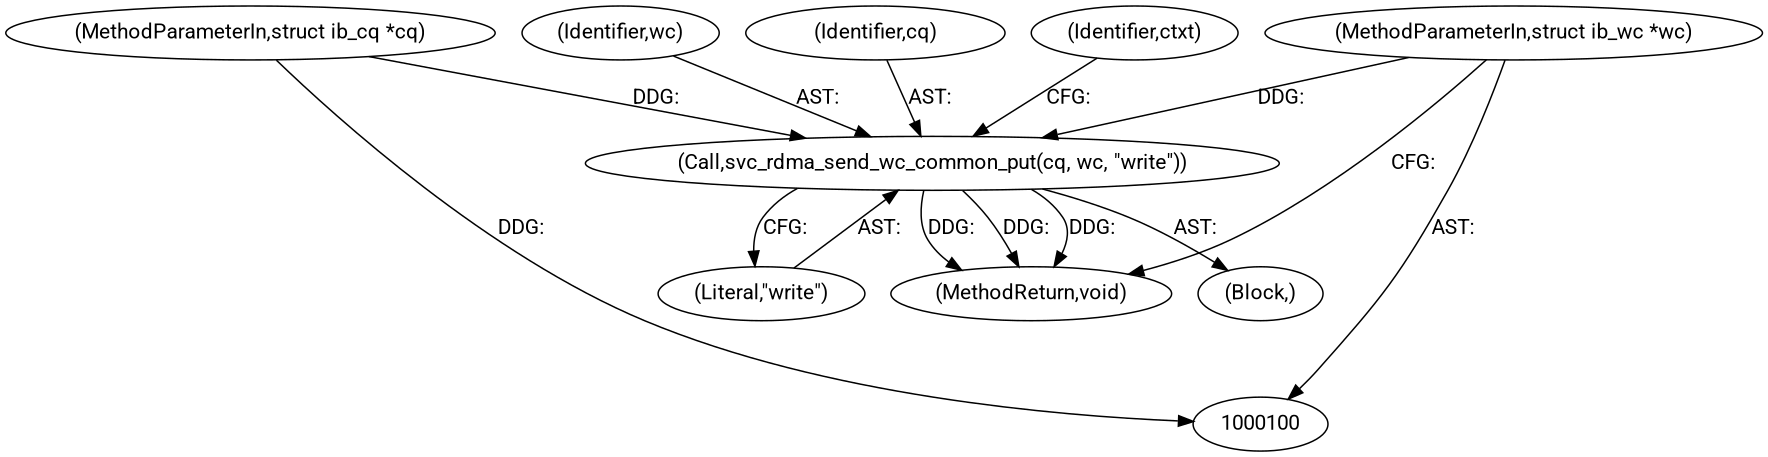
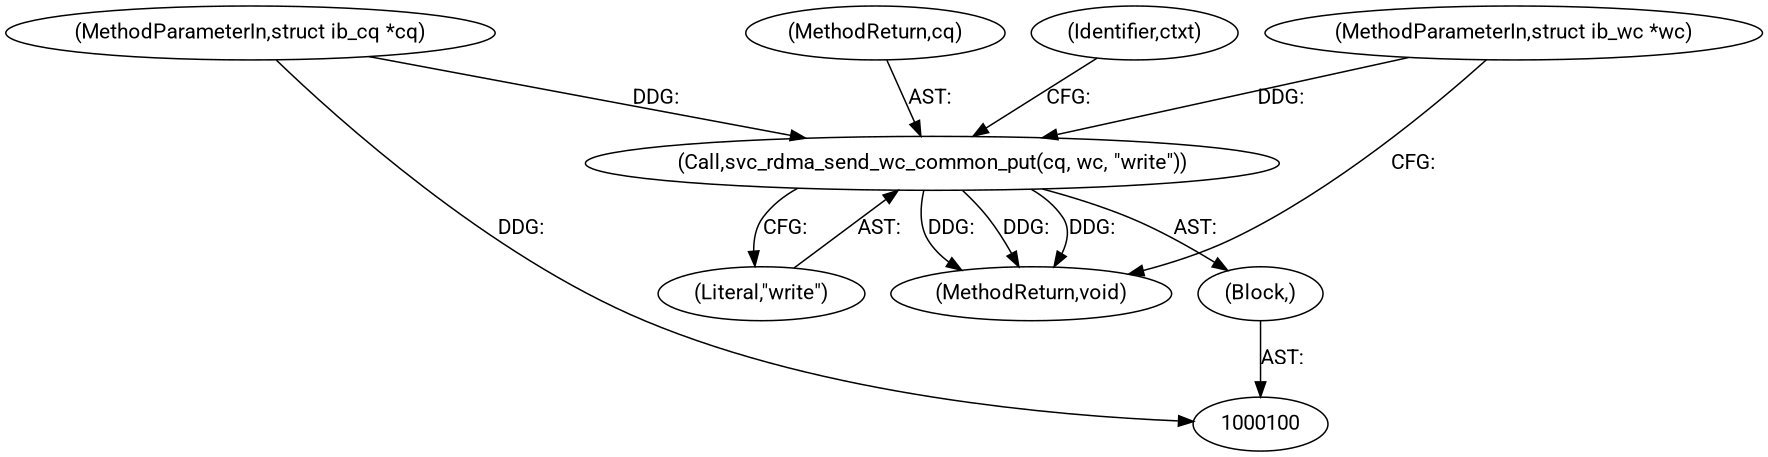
  digraph {
    fontname=Roboto
    node [fontname=Roboto]
    edge [fontname=Roboto]
    n1 [label="(Call,svc_rdma_send_wc_common_put(cq, wc, \"write\"))"]
    n2 [label="(Block,)"]
    n3 [label="(MethodReturn,void)"]
    n4 [label="(Literal,\"write\")"]
    n5 [label="(MethodParameterIn,struct ib_cq *cq)"]
    1000100
    n7 [label="(MethodParameterIn,struct ib_wc *wc)"]
-   n8 [label="(Identifier,wc)"]
-   n9 [label="(Identifier,cq)"]
+   n9 [label="(MethodReturn,cq)"]
    n10 [label="(Identifier,ctxt)"]
    n1 -> n2 [label="AST: "]
    n1 -> n3 [label="DDG: "]
    n1 -> n3 [label="DDG: "]
    n1 -> n3 [label="DDG: "]
    n1 -> n4 [label="CFG: "]
    n4 -> n1 [label="AST: "]
    n5 -> n1 [label="DDG: "]
    n5 -> 1000100 [label="DDG: "]
    n7 -> n1 [label="DDG: "]
    n7 -> n3 [label="CFG: "]
-   n7 -> 1000100 [label="AST: "]
-   n8 -> n1 [label="AST: "]
+   n2 -> 1000100 [label="AST: "]
    n9 -> n1 [label="AST: "]
    n10 -> n1 [label="CFG: "]
  }
